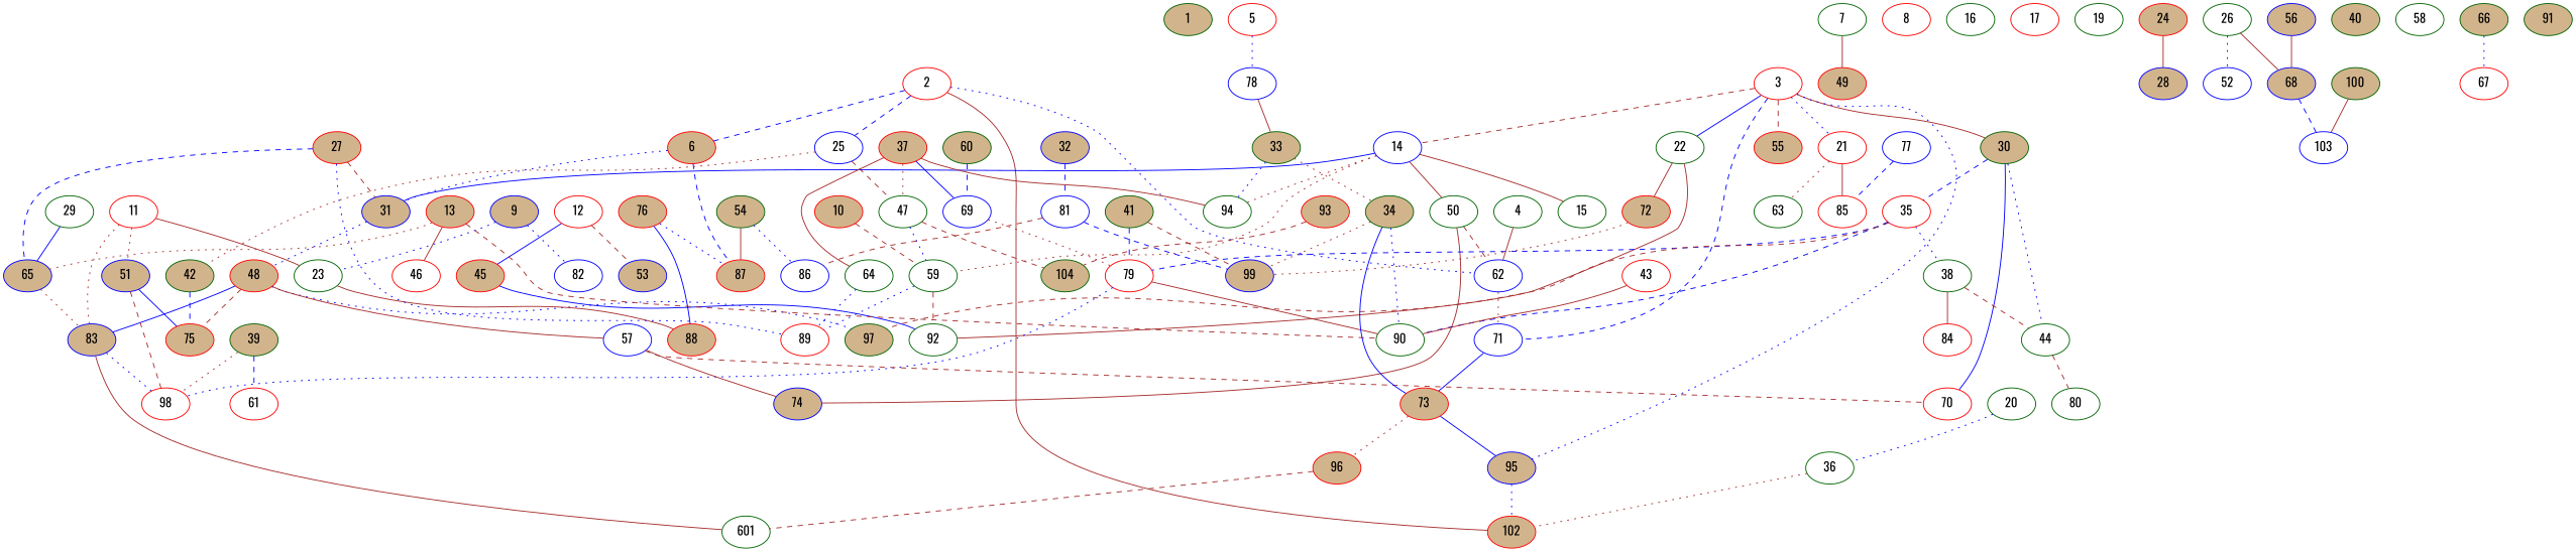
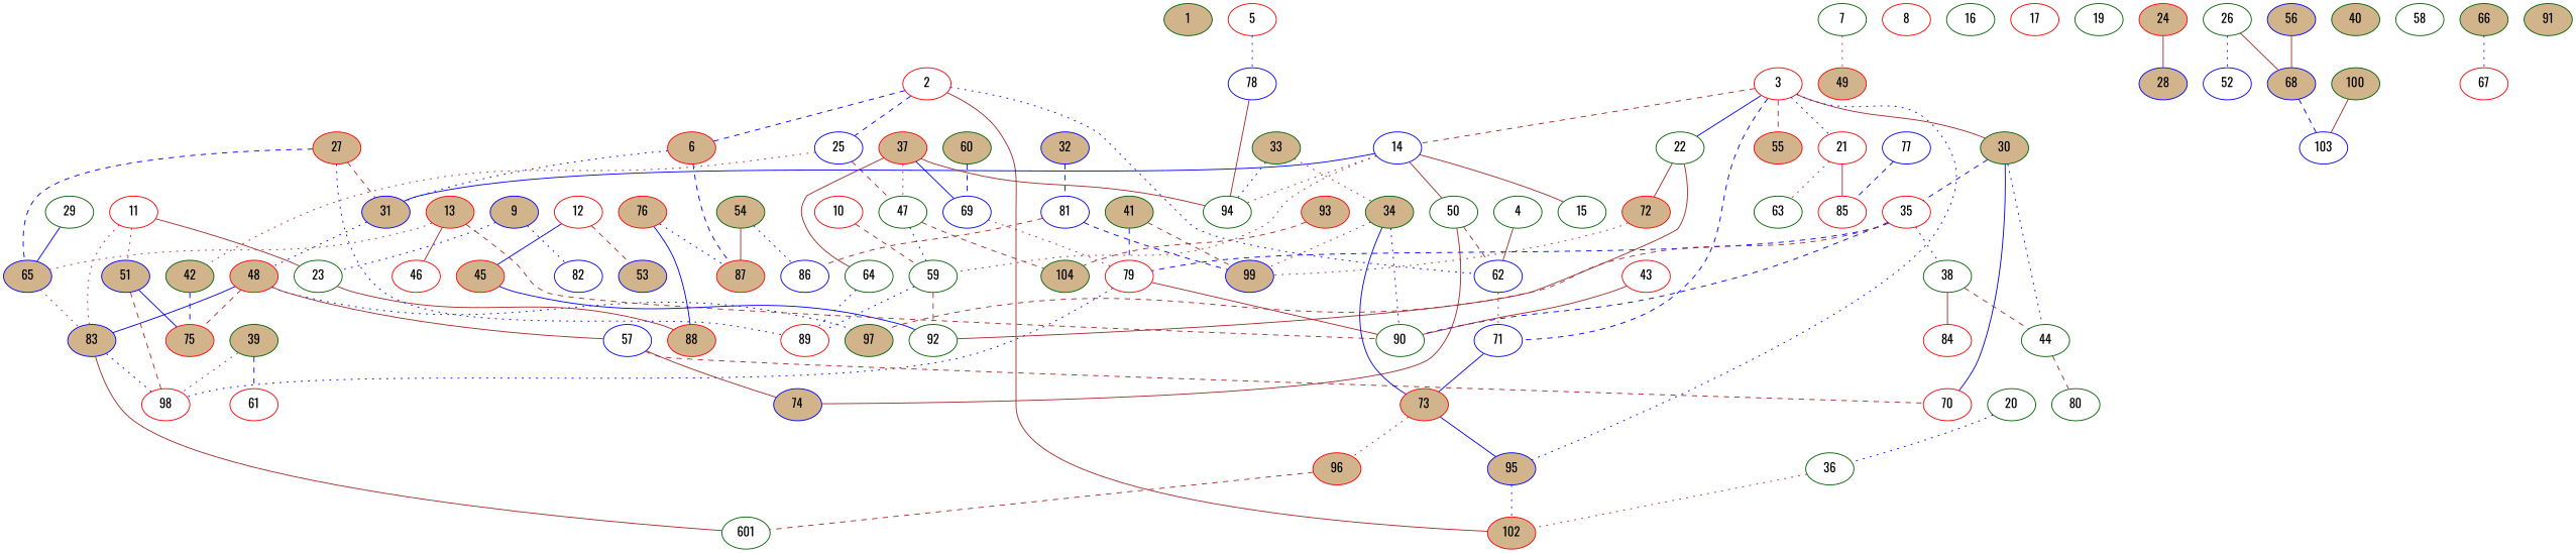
  graph {
    fontname=Oswald
    node [color=darkgreen fillcolor=white fontname=Oswald style=filled]
    edge [color=brown fontname=Oswald style=dotted]
    1 [fillcolor=tan]
    2 [color=red]
    6 [color=red fillcolor=tan]
    25 [color=blue]
    62 [color=blue]
    102 [color=red fillcolor=tan]
    31 [color=blue fillcolor=tan]
    87 [color=red fillcolor=tan]
    42 [fillcolor=tan]
    47
    71 [color=blue]
    3 [color=red]
    14 [color=blue]
    21 [color=red]
    22
    30 [fillcolor=tan]
    55 [color=red fillcolor=tan]
    95 [color=blue fillcolor=tan]
    59
    15
    50
    94
    63
    85 [color=red]
    72 [color=red fillcolor=tan]
    92
    35 [color=red]
    44
    70 [color=red]
    73 [color=red fillcolor=tan]
    4
    5 [color=red]
    78 [color=blue]
    48 [color=red fillcolor=tan]
    49 [color=red fillcolor=tan]
    7
    8 [color=red]
    9 [color=blue fillcolor=tan]
    23
    82 [color=blue]
    88 [color=red fillcolor=tan]
-   10 [color=red fillcolor=tan]
+   10 [color=red]
    89 [color=red]
    11 [color=red]
    51 [color=blue fillcolor=tan]
    83 [color=blue fillcolor=tan]
    98 [color=red]
    75 [color=red fillcolor=tan]
    n49 [label=601]
    12 [color=red]
    45 [color=red fillcolor=tan]
    53 [color=blue fillcolor=tan]
    13 [color=red fillcolor=tan]
    46 [color=red]
    65 [color=blue fillcolor=tan]
    90
    74 [color=blue fillcolor=tan]
    16
    17 [color=red]
    64
    19
    20
    36
    99 [color=blue fillcolor=tan]
    24 [color=red fillcolor=tan]
    28 [color=blue fillcolor=tan]
    104 [fillcolor=tan]
    52 [color=blue]
    26
    68 [color=blue fillcolor=tan]
    103 [color=blue]
    27 [color=red fillcolor=tan]
    29
    38
    79 [color=red]
    97 [fillcolor=tan]
    80
    57 [color=blue]
    32 [color=blue fillcolor=tan]
    81 [color=blue]
    86 [color=blue]
    33 [fillcolor=tan]
    34 [fillcolor=tan]
    96 [color=red fillcolor=tan]
    84 [color=red]
    37 [color=red fillcolor=tan]
    69 [color=blue]
    39 [fillcolor=tan]
    61 [color=red]
    40 [fillcolor=tan]
    41 [fillcolor=tan]
    43 [color=red]
    54 [fillcolor=tan]
    56 [color=blue fillcolor=tan]
    58
    60 [fillcolor=tan]
    66 [fillcolor=tan]
    67 [color=red]
    76 [color=red fillcolor=tan]
    77 [color=blue]
    91 [fillcolor=tan]
    93 [color=red fillcolor=tan]
    100 [fillcolor=tan]
    2 -- 6 [color=blue style=dashed]
    2 -- 25 [color=blue style=dashed]
    2 -- 62 [color=blue]
    2 -- 102 [style=solid]
    6 -- 31 [color=blue]
    6 -- 87 [color=blue style=dashed]
    25 -- 42
    25 -- 47 [style=dashed]
    62 -- 71
    31 -- 48 [color=blue]
    42 -- 75 [color=blue style=dashed]
    47 -- 59 [color=blue]
    47 -- 104 [style=dashed]
    71 -- 73 [color=blue style=solid]
    3 -- 71 [color=blue style=dashed]
    3 -- 14 [style=dashed]
    3 -- 21 [color=blue]
    3 -- 22 [color=blue style=solid]
    3 -- 30 [style=solid]
    3 -- 55 [style=dashed]
    3 -- 95 [color=blue]
    14 -- 31 [color=blue style=solid]
    14 -- 59
    14 -- 15 [style=solid]
    14 -- 50 [style=solid]
    14 -- 94
    21 -- 63
    21 -- 85 [style=solid]
    22 -- 72 [style=solid]
    22 -- 92 [style=solid]
    30 -- 35 [color=blue style=dashed]
    30 -- 44 [color=blue]
    30 -- 70 [color=blue style=solid]
    95 -- 102 [color=blue]
    59 -- 92 [style=dashed]
    59 -- 89 [color=blue]
    50 -- 62 [style=dashed]
    50 -- 74 [style=solid]
    72 -- 99
    35 -- 90 [color=blue style=dashed]
    35 -- 38 [color=blue]
    35 -- 79 [color=blue style=dashed]
    35 -- 97 [style=dashed]
    44 -- 80 [style=dashed]
    73 -- 95 [color=blue style=solid]
    73 -- 96
    4 -- 62 [style=solid]
    5 -- 78 [color=blue]
-   78 -- 33 [style=solid]
+   78 -- 94 [style=solid]
    48 -- 83 [color=blue style=solid]
    48 -- 75 [style=dashed]
    48 -- 97 [color=blue]
    48 -- 57 [style=solid]
-   7 -- 49 [style=solid]
+   7 -- 49
    9 -- 23 [color=blue]
    9 -- 82 [color=blue]
    23 -- 88 [style=solid]
    10 -- 59 [style=dashed]
    11 -- 23 [style=solid]
    11 -- 51
    11 -- 83
    51 -- 98 [style=dashed]
    51 -- 75 [color=blue style=solid]
    83 -- 98 [color=blue]
    83 -- n49 [style=solid]
    12 -- 45 [color=blue style=solid]
    12 -- 53 [style=dashed]
    45 -- 92 [color=blue style=solid]
    13 -- 46 [style=solid]
    13 -- 65
    13 -- 90 [style=dashed]
    65 -- 83
    64 -- 89 [color=blue]
    20 -- 36 [color=blue]
    36 -- 102
    24 -- 28 [style=solid]
    26 -- 52 [color=blue]
    26 -- 68 [style=solid]
    68 -- 103 [color=blue style=dashed]
    27 -- 31 [style=dashed]
    27 -- 89 [color=blue]
    27 -- 65 [color=blue style=dashed]
    29 -- 65 [color=blue style=solid]
    38 -- 44 [style=dashed]
    38 -- 84 [style=solid]
    79 -- 98 [color=blue]
    79 -- 90 [style=solid]
    57 -- 70 [style=dashed]
    57 -- 74 [style=solid]
    32 -- 81 [color=blue style=dashed]
    81 -- 99 [color=blue style=dashed]
    81 -- 86 [style=dashed]
    33 -- 94 [color=blue]
    33 -- 34
    34 -- 73 [color=blue style=solid]
    34 -- 90 [color=blue]
    34 -- 99
    96 -- n49 [style=dashed]
    37 -- 47
    37 -- 94 [style=solid]
    37 -- 64 [style=solid]
    37 -- 69 [color=blue style=solid]
    69 -- 79
    39 -- 98
    39 -- 61 [color=blue style=dashed]
    41 -- 99 [style=dashed]
    41 -- 79 [color=blue style=dashed]
    43 -- 90 [style=solid]
    54 -- 87 [style=solid]
    54 -- 86 [color=blue]
    56 -- 68 [style=solid]
    60 -- 69 [color=blue style=dashed]
    66 -- 67 [color=blue]
    76 -- 87 [color=blue]
    76 -- 88 [color=blue style=solid]
    77 -- 85 [color=blue style=dashed]
    93 -- 104 [style=dashed]
    100 -- 103 [style=solid]
  }
